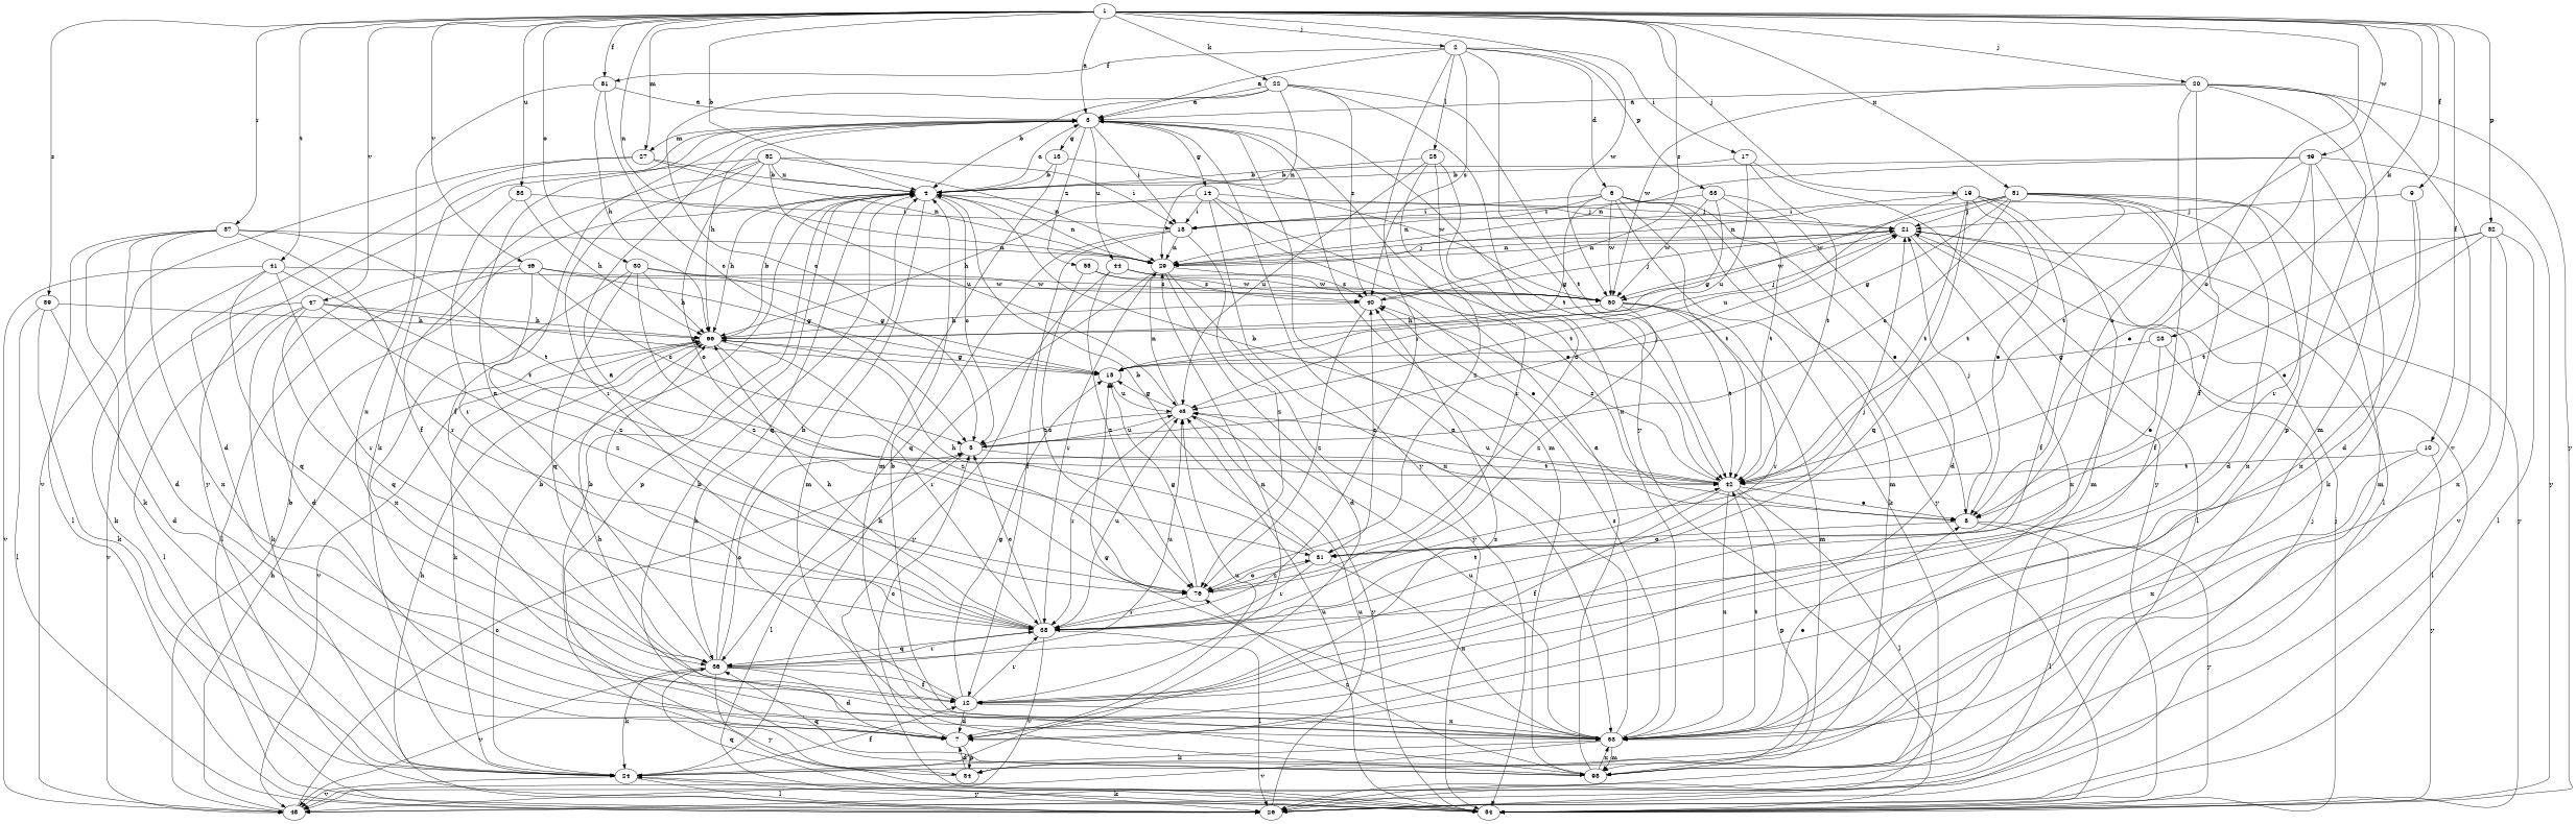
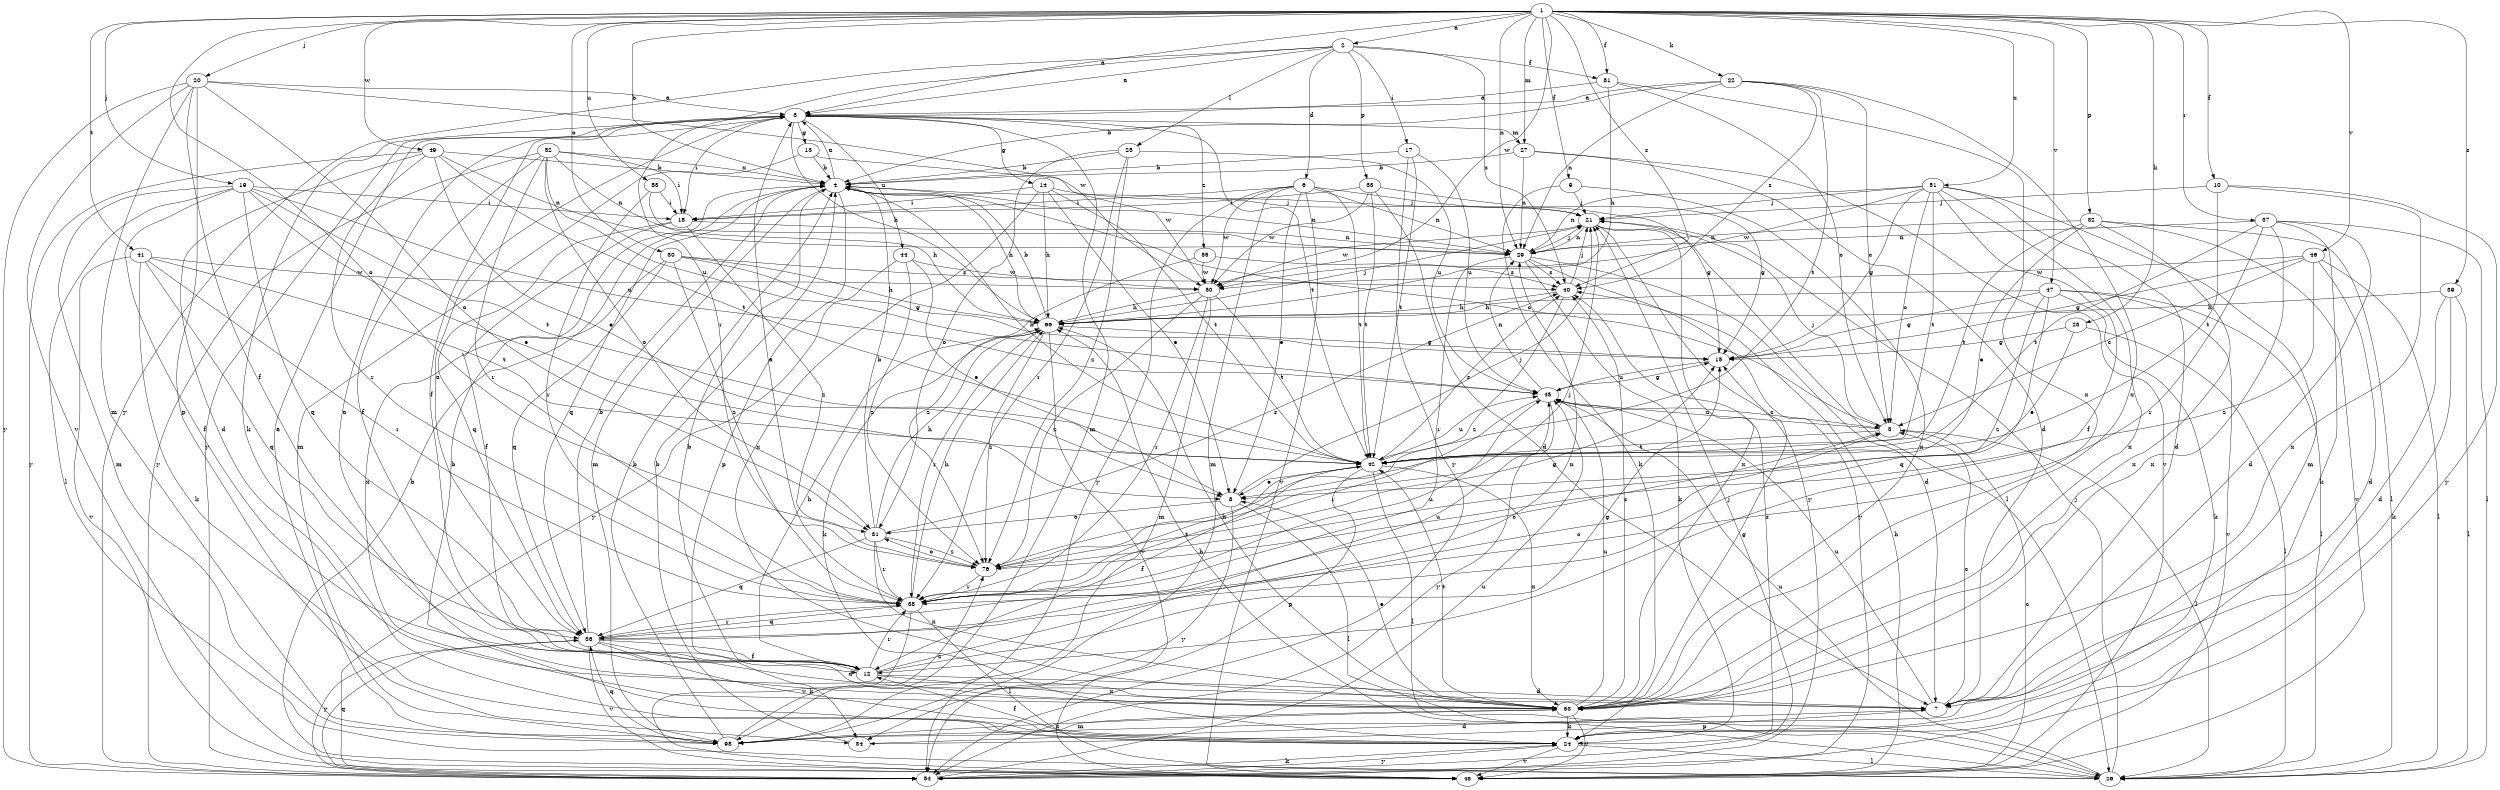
  strict digraph {
    1
    2
    3
    4
    n5 [label=81]
    20
    22
    27
    31
    49
    46
    51
    29
    37
    39
    19
    23
    32
    9
    10
    30
    47
    40
    n24 [label=83]
    50
    41
    38
    17
    25
    6
    33
    54
    n33 [label=98]
    13
    n35 [label=66]
    24
    42
    12
    14
    44
    18
    55
    36
    34
    5
    21
    53
    48
    7
    n50 [label=76]
    8
    26
    15
    45
    52
-   1 -> 2 [label=j]
+   1 -> 2 [label=a]
    1 -> 3 [label=a]
    1 -> 4 [label=b]
    1 -> n5 [label=f]
    1 -> 20 [label=j]
    1 -> 22 [label=k]
    1 -> 27 [label=m]
    1 -> 31 [label=o]
    1 -> 49 [label=w]
    1 -> 46 [label=v]
    1 -> 51 [label=x]
    1 -> 29 [label=n]
    1 -> 37 [label=r]
    1 -> 39 [label=s]
    1 -> 19 [label=j]
    1 -> 23 [label=k]
    1 -> 32 [label=p]
    1 -> 9 [label=f]
    1 -> 10 [label=f]
    1 -> 30 [label=o]
    1 -> 47 [label=v]
    1 -> 40 [label=s]
    1 -> n24 [label=u]
    1 -> 50 [label=w]
    1 -> 41 [label=t]
    2 -> 3 [label=a]
    2 -> n5 [label=f]
    2 -> 40 [label=s]
    2 -> 38 [label=r]
    2 -> 17 [label=i]
    2 -> 25 [label=l]
    2 -> 6 [label=d]
    2 -> 33 [label=p]
    2 -> 54 [label=y]
    3 -> 27 [label=m]
    3 -> 54 [label=y]
    3 -> n33 [label=m]
    3 -> 13 [label=g]
    3 -> n35 [label=h]
    3 -> 24 [label=k]
    3 -> 42 [label=t]
    3 -> 12 [label=f]
    3 -> 14 [label=g]
    3 -> 44 [label=u]
    3 -> 18 [label=i]
    3 -> 55 [label=z]
    4 -> 3 [label=a]
    4 -> 29 [label=n]
    4 -> n33 [label=m]
    4 -> n35 [label=h]
    4 -> 36 [label=q]
    4 -> 34 [label=p]
    4 -> 5 [label=c]
    4 -> 21 [label=j]
    n5 -> 3 [label=a]
    n5 -> n35 [label=h]
    n5 -> 5 [label=c]
    n5 -> 53 [label=x]
    20 -> 3 [label=a]
    20 -> 31 [label=o]
    20 -> 50 [label=w]
    20 -> 54 [label=y]
    20 -> n33 [label=m]
    20 -> 12 [label=f]
    20 -> 34 [label=p]
    20 -> 48 [label=v]
    22 -> 3 [label=a]
    22 -> 4 [label=b]
    22 -> 29 [label=n]
    22 -> 40 [label=s]
    22 -> 42 [label=t]
    22 -> 5 [label=c]
    22 -> 53 [label=x]
    27 -> 4 [label=b]
    27 -> 29 [label=n]
    27 -> 48 [label=v]
    27 -> 7 [label=d]
    31 -> 4 [label=b]
    31 -> 40 [label=s]
    31 -> 38 [label=r]
    31 -> n35 [label=h]
+   31 -> 36 [label=q]
    31 -> 53 [label=x]
    31 -> n50 [label=z]
    49 -> 4 [label=b]
    49 -> 29 [label=n]
    49 -> 38 [label=r]
    49 -> 54 [label=y]
    49 -> 42 [label=t]
    49 -> 7 [label=d]
    49 -> 8 [label=e]
    46 -> 50 [label=w]
    46 -> 5 [label=c]
    46 -> 7 [label=d]
    46 -> n50 [label=z]
    46 -> 26 [label=l]
    46 -> 15 [label=g]
    51 -> 29 [label=n]
    51 -> 50 [label=w]
    51 -> n33 [label=m]
    51 -> 42 [label=t]
    51 -> 12 [label=f]
    51 -> 5 [label=c]
    51 -> 21 [label=j]
    51 -> 53 [label=x]
    51 -> 7 [label=d]
    51 -> 15 [label=g]
    29 -> 40 [label=s]
    29 -> 38 [label=r]
    29 -> 54 [label=y]
    29 -> 24 [label=k]
    29 -> 21 [label=j]
    29 -> 7 [label=d]
    37 -> 29 [label=n]
    37 -> 38 [label=r]
    37 -> 24 [label=k]
    37 -> 42 [label=t]
    37 -> 53 [label=x]
    37 -> 7 [label=d]
    37 -> 26 [label=l]
    39 -> n35 [label=h]
    39 -> 24 [label=k]
    39 -> 7 [label=d]
    39 -> 26 [label=l]
    19 -> n33 [label=m]
    19 -> 42 [label=t]
    19 -> 12 [label=f]
    19 -> 18 [label=i]
    19 -> 36 [label=q]
    19 -> 8 [label=e]
    19 -> 26 [label=l]
    19 -> 45 [label=u]
    23 -> 8 [label=e]
    23 -> 26 [label=l]
    23 -> 15 [label=g]
    32 -> 29 [label=n]
    32 -> 42 [label=t]
    32 -> 53 [label=x]
    32 -> 48 [label=v]
    32 -> 8 [label=e]
    32 -> 26 [label=l]
    9 -> 24 [label=k]
    9 -> 21 [label=j]
    9 -> 53 [label=x]
    10 -> 54 [label=y]
    10 -> 42 [label=t]
+   10 -> 21 [label=j]
    10 -> 53 [label=x]
    30 -> 40 [label=s]
    30 -> n35 [label=h]
    30 -> 36 [label=q]
    30 -> 53 [label=x]
    30 -> n50 [label=z]
    30 -> 15 [label=g]
    47 -> n35 [label=h]
    47 -> 24 [label=k]
    47 -> 36 [label=q]
    47 -> 48 [label=v]
    47 -> n50 [label=z]
    47 -> 26 [label=l]
    47 -> 15 [label=g]
    40 -> n35 [label=h]
    40 -> 21 [label=j]
    40 -> n50 [label=z]
    n24 -> 38 [label=r]
    n24 -> n35 [label=h]
    n24 -> 18 [label=i]
    50 -> 38 [label=r]
    50 -> n33 [label=m]
    50 -> n35 [label=h]
    50 -> 42 [label=t]
    50 -> n50 [label=z]
    41 -> 50 [label=w]
    41 -> 38 [label=r]
    41 -> 24 [label=k]
    41 -> 42 [label=t]
    41 -> 36 [label=q]
    41 -> 48 [label=v]
    38 -> 3 [label=a]
    38 -> n35 [label=h]
    38 -> 42 [label=t]
    38 -> 36 [label=q]
    38 -> 5 [label=c]
    38 -> 48 [label=v]
    38 -> 26 [label=l]
    38 -> 45 [label=u]
    17 -> 4 [label=b]
    17 -> 54 [label=y]
    17 -> 42 [label=t]
    17 -> 45 [label=u]
    25 -> 4 [label=b]
    25 -> 31 [label=o]
    25 -> 38 [label=r]
    25 -> n50 [label=z]
    25 -> 45 [label=u]
    6 -> 29 [label=n]
    6 -> 50 [label=w]
    6 -> 54 [label=y]
    6 -> n33 [label=m]
    6 -> 42 [label=t]
    6 -> 18 [label=i]
-   6 -> 48 [label=k]
+   6 -> 48 [label=v]
    6 -> 8 [label=e]
    6 -> 15 [label=g]
    33 -> 50 [label=w]
    33 -> 42 [label=t]
    33 -> 18 [label=i]
    33 -> 7 [label=d]
    33 -> 15 [label=g]
    54 -> 24 [label=k]
    54 -> 36 [label=q]
    54 -> 21 [label=j]
    54 -> 45 [label=u]
    n33 -> 3 [label=a]
    n33 -> 4 [label=b]
    n33 -> 36 [label=q]
    n33 -> 53 [label=x]
    n33 -> n50 [label=z]
    13 -> 4 [label=b]
    13 -> 50 [label=w]
    13 -> n33 [label=m]
    n35 -> 4 [label=b]
    n35 -> 38 [label=r]
    n35 -> 24 [label=k]
    n35 -> 21 [label=j]
    n35 -> 48 [label=v]
    n35 -> n50 [label=z]
    n35 -> 15 [label=g]
    24 -> 4 [label=b]
    24 -> 40 [label=s]
    24 -> 54 [label=y]
    24 -> 12 [label=f]
    24 -> 48 [label=v]
    24 -> 26 [label=l]
    42 -> 4 [label=b]
    42 -> 40 [label=s]
    42 -> 12 [label=f]
    42 -> 34 [label=p]
    42 -> 53 [label=x]
    42 -> 8 [label=e]
    42 -> 26 [label=l]
    42 -> 45 [label=u]
    12 -> 29 [label=n]
    12 -> 38 [label=r]
    12 -> n35 [label=h]
    12 -> 53 [label=x]
    12 -> 7 [label=d]
    12 -> 15 [label=g]
    14 -> n35 [label=h]
    14 -> 42 [label=t]
    14 -> 18 [label=i]
    14 -> 21 [label=j]
    14 -> 53 [label=x]
    14 -> 8 [label=e]
    44 -> 50 [label=w]
    44 -> 54 [label=y]
    44 -> n50 [label=z]
    44 -> 8 [label=e]
    18 -> 29 [label=n]
    18 -> 12 [label=f]
    18 -> 36 [label=q]
    18 -> n50 [label=z]
    55 -> 40 [label=s]
    55 -> 50 [label=w]
    55 -> n50 [label=z]
    36 -> 3 [label=a]
    36 -> 4 [label=b]
    36 -> 38 [label=r]
    36 -> 54 [label=y]
    36 -> 24 [label=k]
    36 -> 12 [label=f]
    36 -> 5 [label=c]
    36 -> 48 [label=v]
    36 -> 7 [label=d]
    36 -> 45 [label=u]
    34 -> 4 [label=b]
    34 -> 7 [label=d]
    5 -> 42 [label=t]
    5 -> 21 [label=j]
    5 -> 26 [label=l]
    5 -> 45 [label=u]
    21 -> 29 [label=n]
    21 -> 50 [label=w]
    21 -> 54 [label=y]
    21 -> 53 [label=x]
    21 -> 26 [label=l]
    53 -> 3 [label=a]
    53 -> 4 [label=b]
    53 -> 40 [label=s]
    53 -> n33 [label=m]
    53 -> n35 [label=h]
    53 -> 24 [label=k]
    53 -> 42 [label=t]
    53 -> 48 [label=v]
    53 -> 8 [label=e]
    53 -> 15 [label=g]
    53 -> 45 [label=u]
    48 -> 4 [label=b]
-   48 -> n35 [label=h]
+   48 -> 40 [label=h]
    48 -> 5 [label=c]
    7 -> 34 [label=p]
    7 -> 5 [label=c]
    7 -> 45 [label=u]
    n50 -> 31 [label=o]
    n50 -> 38 [label=r]
    n50 -> 21 [label=j]
    n50 -> 15 [label=g]
    8 -> 31 [label=o]
    8 -> 54 [label=y]
    8 -> 21 [label=j]
    8 -> 26 [label=l]
    26 -> n35 [label=h]
    26 -> 21 [label=j]
    26 -> 45 [label=u]
    15 -> 45 [label=u]
    45 -> 29 [label=n]
    45 -> 38 [label=r]
    45 -> 54 [label=y]
    45 -> 5 [label=c]
    45 -> 15 [label=g]
    52 -> 4 [label=x]
    52 -> 31 [label=o]
    52 -> 29 [label=n]
    52 -> 38 [label=r]
    52 -> 54 [label=y]
    52 -> 12 [label=f]
    52 -> 18 [label=i]
    52 -> 45 [label=u]
  }
